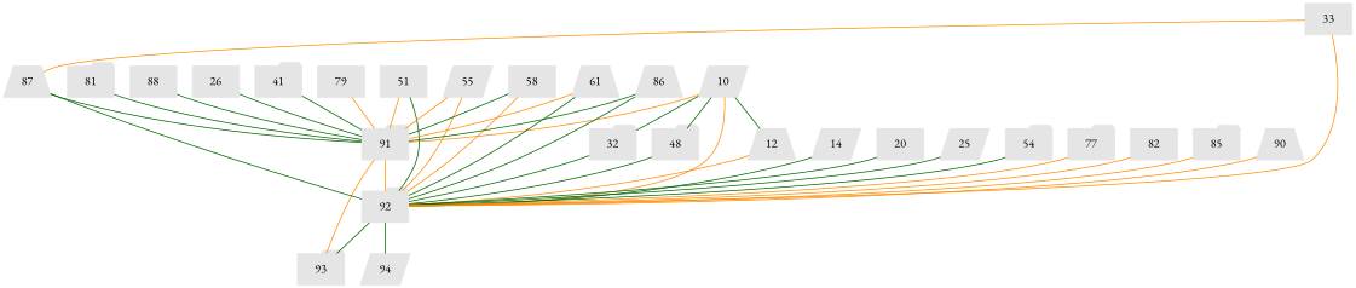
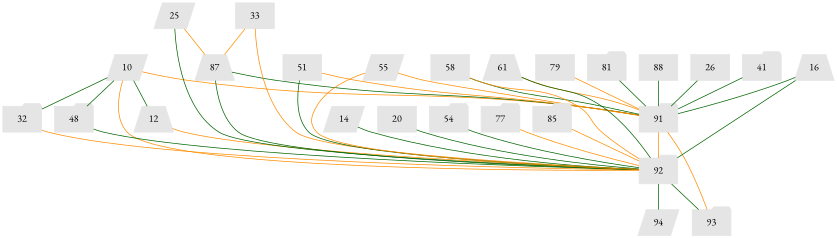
  graph {
    fontname="EB Garamond"
    node [color=gray90 fontname="EB Garamond" shape=folder style=filled]
    edge [color=darkgreen fontname="EB Garamond"]
    10 [shape=parallelogram super="+4"]
    12 [shape=trapezium]
    n3 [label=32]
    48
    91 [super="+19+27+70+89+78"]
    92 [super="+67+64+84+69"]
    93
    94 [shape=parallelogram super="+68"]
    14 [shape=parallelogram]
    20 [shape=box]
    25 [shape=parallelogram super="+15"]
    87 [shape=trapezium super="+45+83+47"]
    26 [shape=box]
    33 [shape=box super="+21"]
    41
    51 [shape=box]
    54
    55 [shape=parallelogram]
    58 [shape=box super="+30"]
    61 [shape=trapezium]
    77 [super="+44"]
    79 [shape=box]
    81
-   82 [shape=box]
    85
-   86 [shape=trapezium super="+39+46"]
+   86 [shape=trapezium super="+39+46" label=16]
    88 [shape=box]
-   90 [shape=trapezium]
    10 -- 12
    10 -- n3
    10 -- 48
    10 -- 91 [color=darkorange weight=11]
    10 -- 92 [color=darkorange weight=10]
    12 -- 92 [color=darkorange weight=2]
-   n3 -- 92
+   n3 -- 92 [color=darkorange]
    48 -- 92
    91 -- 92 [color=darkorange weight=44]
    91 -- 93 [color=darkorange]
    92 -- 93
    92 -- 94 [weight=3]
    14 -- 92 [weight=2]
    20 -- 92 [weight=2]
    25 -- 92 [weight=3]
+   25 -- 87 [color=darkorange]
    87 -- 91 [weight=6]
    87 -- 92 [weight=2]
    26 -- 91 [weight=2]
    33 -- 92 [color=darkorange weight=5]
    33 -- 87 [color=darkorange weight=2]
    41 -- 91 [weight=2]
    51 -- 91 [color=darkorange]
    51 -- 92
    54 -- 92 [weight=2]
    55 -- 91 [color=darkorange]
    55 -- 92 [color=darkorange]
    58 -- 91 [weight=3]
    58 -- 92 [color=darkorange]
    61 -- 91 [color=darkorange]
    61 -- 92
    77 -- 92 [color=darkorange weight=2]
    79 -- 91 [color=darkorange weight=2]
    81 -- 91 [weight=2]
-   82 -- 92 [color=darkorange weight=2]
    85 -- 92 [color=darkorange weight=2]
    86 -- 91 [weight=4]
    86 -- 92 [weight=3]
    88 -- 91 [weight=2]
-   90 -- 92 [color=darkorange weight=2]
  }
